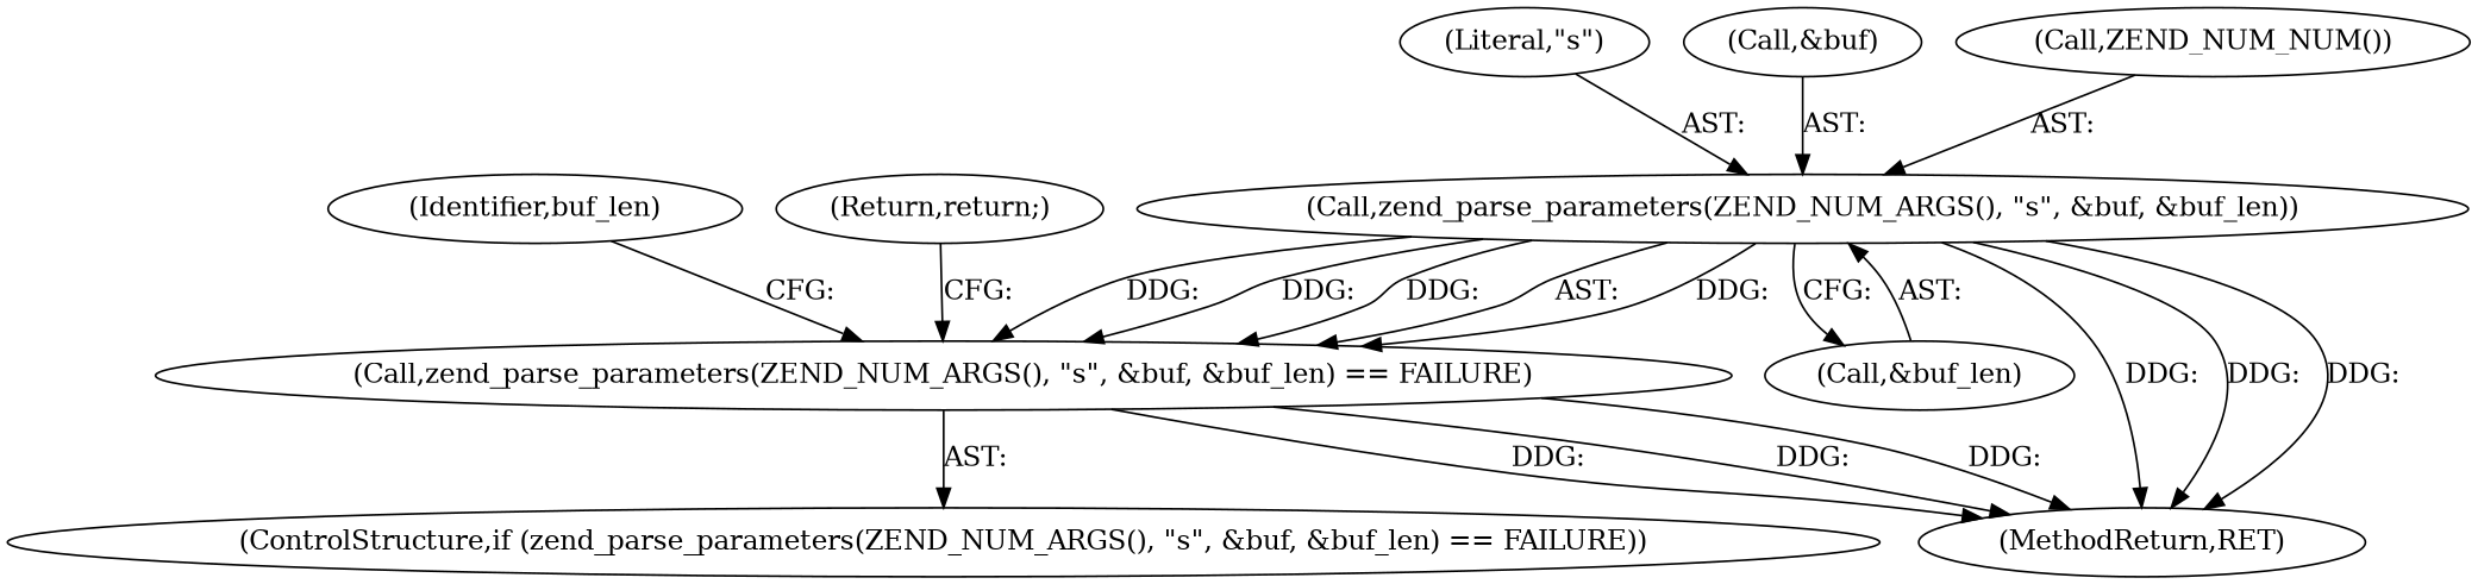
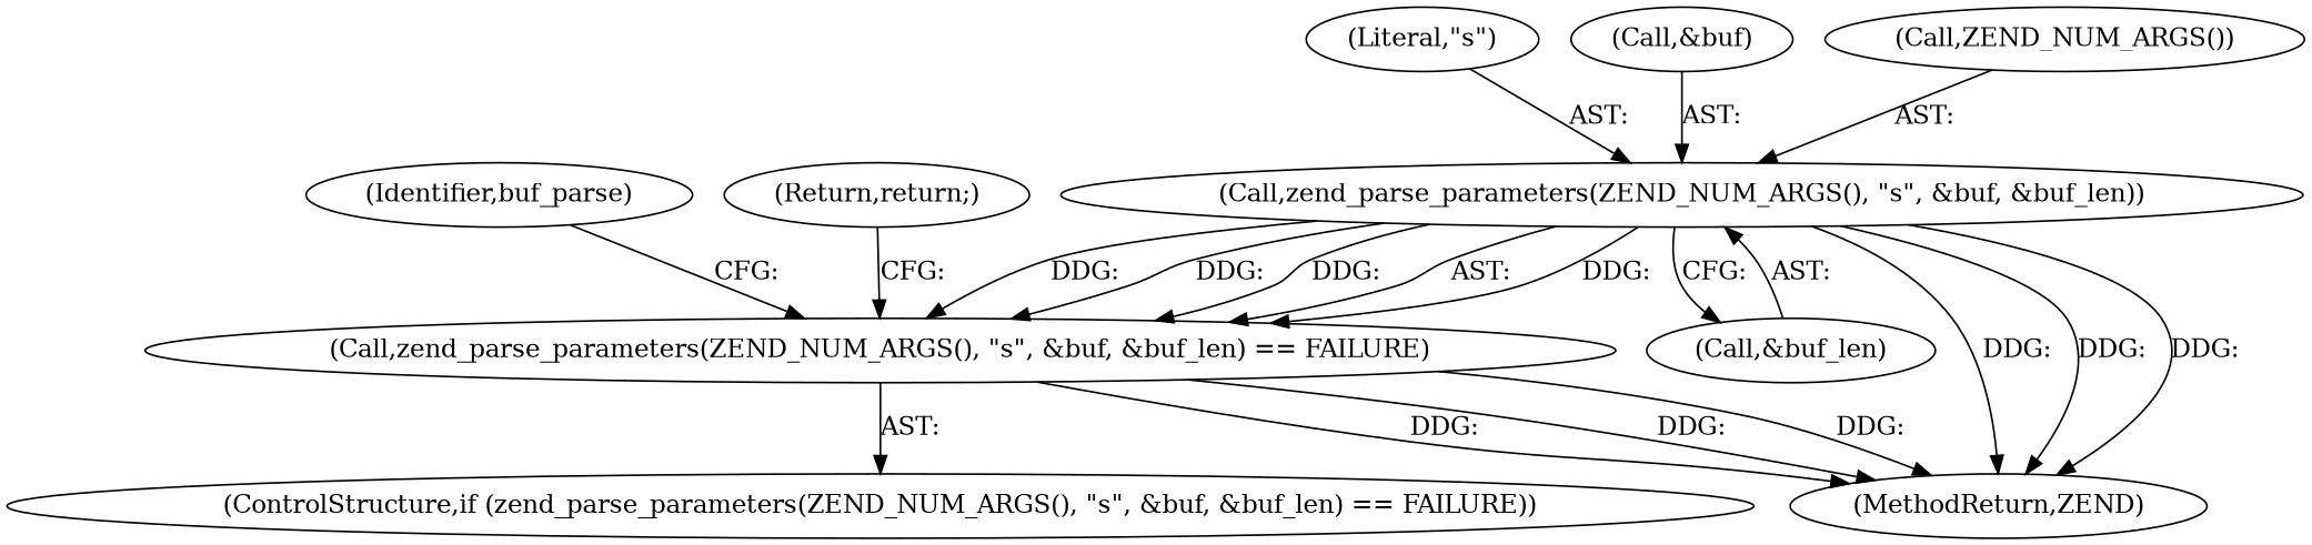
  digraph {
    n1 [label="(Call,zend_parse_parameters(ZEND_NUM_ARGS(), \"s\", &buf, &buf_len))"]
    n2 [label="(Call,zend_parse_parameters(ZEND_NUM_ARGS(), \"s\", &buf, &buf_len) == FAILURE)"]
    n3 [label="(Call,&buf_len)"]
-   n4 [label="(MethodReturn,RET)"]
+   n4 [label="(MethodReturn,ZEND)"]
    n5 [label="(ControlStructure,if (zend_parse_parameters(ZEND_NUM_ARGS(), \"s\", &buf, &buf_len) == FAILURE))"]
-   n6 [label="(Identifier,buf_len)"]
+   n6 [label="(Identifier,buf_parse)"]
    n7 [label="(Return,return;)"]
    n8 [label="(Literal,\"s\")"]
    n9 [label="(Call,&buf)"]
-   n10 [label="(Call,ZEND_NUM_NUM())"]
+   n10 [label="(Call,ZEND_NUM_ARGS())"]
    n1 -> n2 [label="AST: "]
    n1 -> n2 [label="DDG: "]
    n1 -> n2 [label="DDG: "]
    n1 -> n2 [label="DDG: "]
    n1 -> n2 [label="DDG: "]
    n1 -> n3 [label="CFG: "]
    n1 -> n4 [label="DDG: "]
    n1 -> n4 [label="DDG: "]
    n1 -> n4 [label="DDG: "]
    n2 -> n4 [label="DDG: "]
    n2 -> n4 [label="DDG: "]
    n2 -> n4 [label="DDG: "]
    n2 -> n5 [label="AST: "]
    n3 -> n1 [label="AST: "]
    n6 -> n2 [label="CFG: "]
    n7 -> n2 [label="CFG: "]
    n8 -> n1 [label="AST: "]
    n9 -> n1 [label="AST: "]
    n10 -> n1 [label="AST: "]
  }
